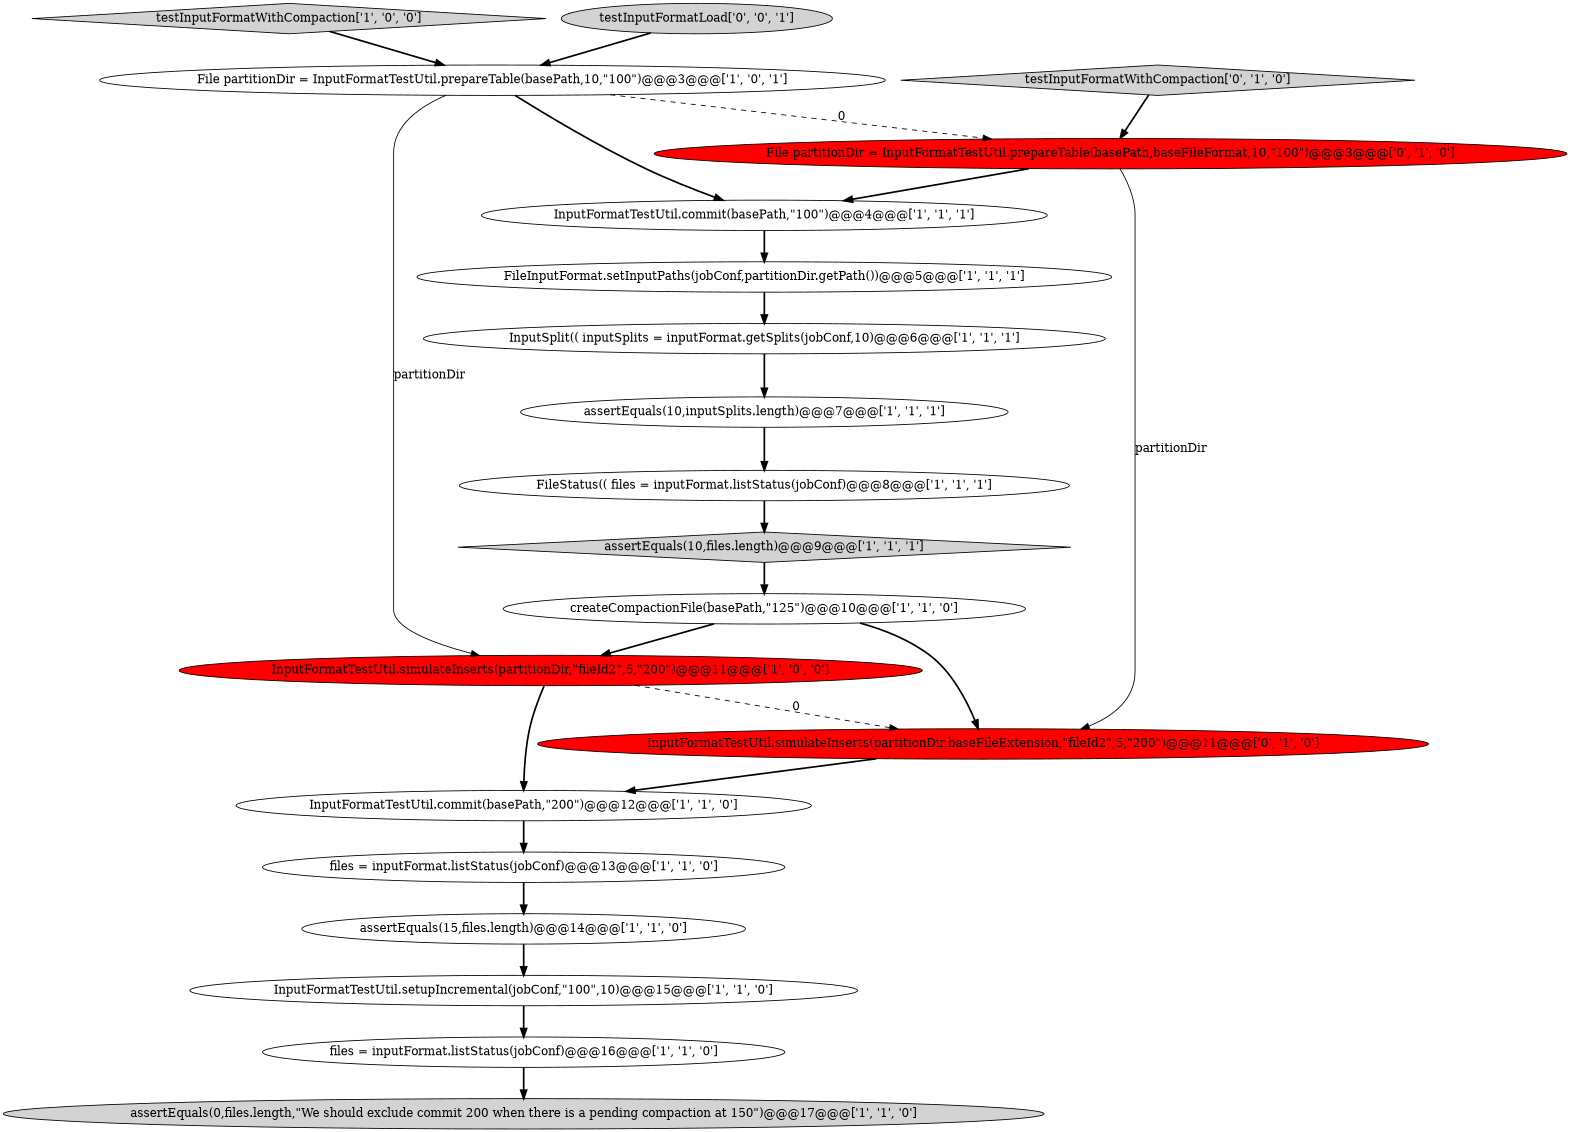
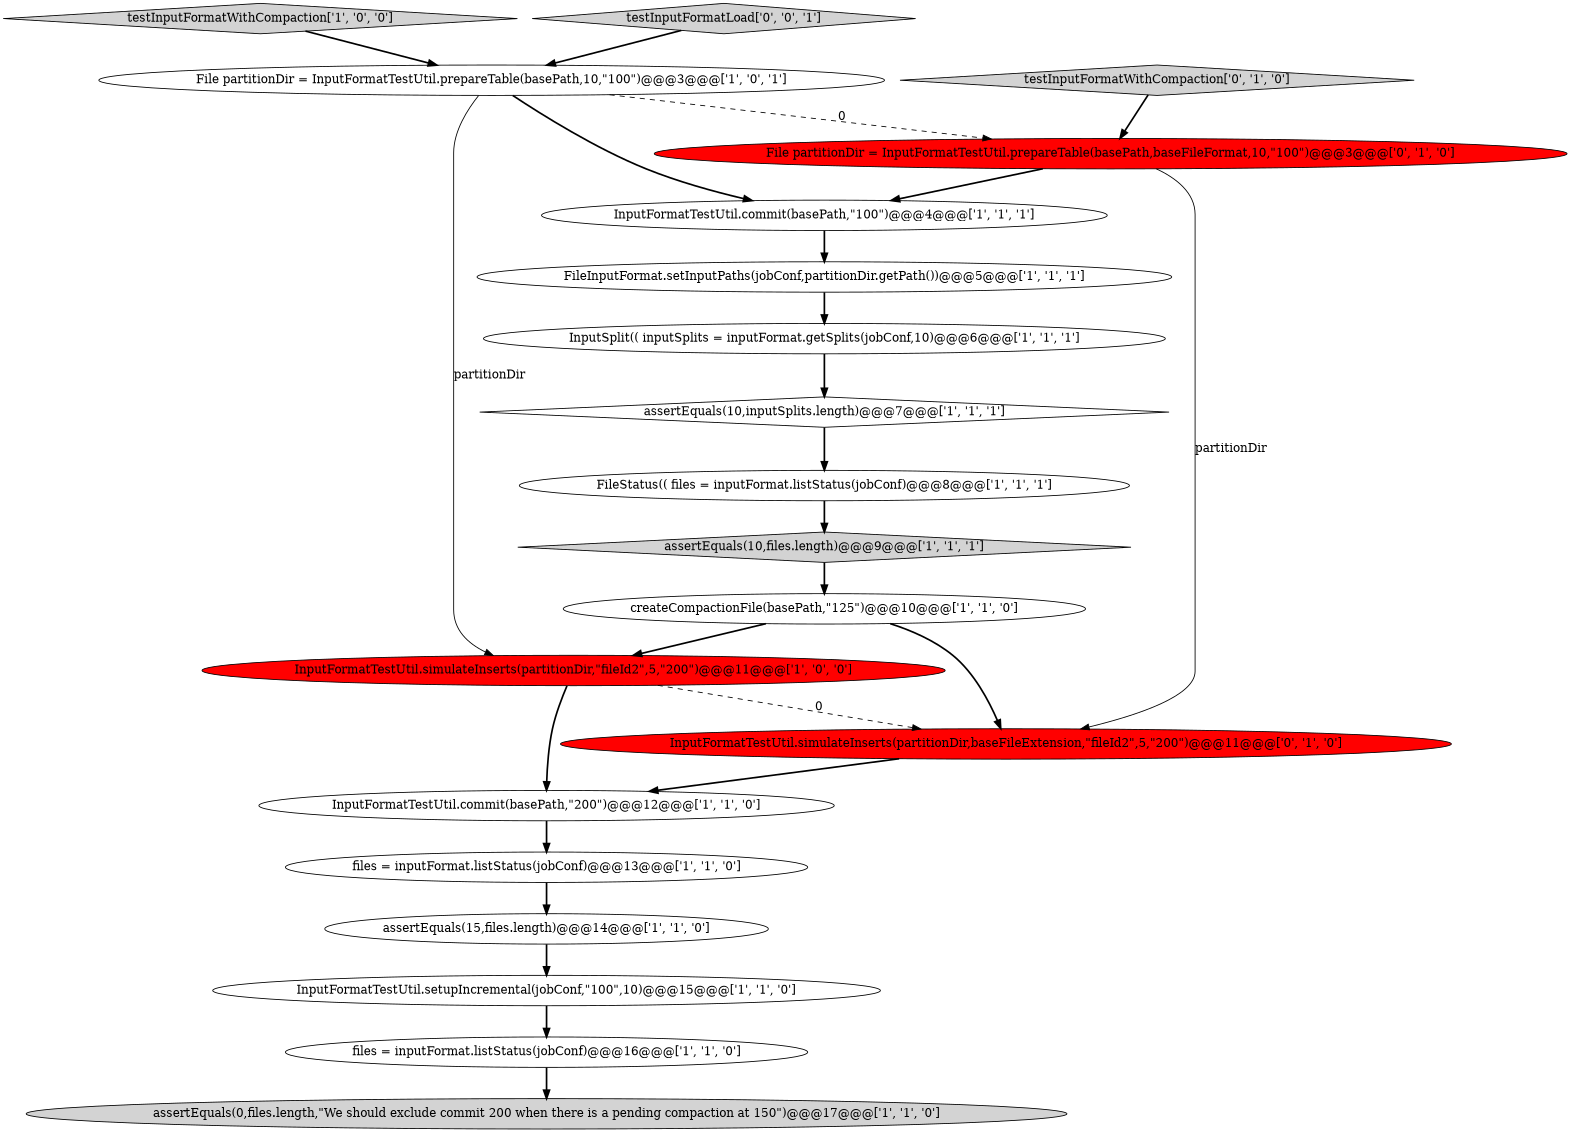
  digraph {
    node [fillcolor=white shape=ellipse style=filled]
    edge [style=bold]
    n1 [fillcolor=lightgray label="testInputFormatWithCompaction['1', '0', '0']" shape=diamond]
    n2 [label="File partitionDir = InputFormatTestUtil.prepareTable(basePath,10,\"100\")@@@3@@@['1', '0', '1']"]
    n3 [label="InputFormatTestUtil.commit(basePath,\"100\")@@@4@@@['1', '1', '1']"]
    n4 [fillcolor=red label="InputFormatTestUtil.simulateInserts(partitionDir,\"fileId2\",5,\"200\")@@@11@@@['1', '0', '0']"]
    n5 [fillcolor=red label="File partitionDir = InputFormatTestUtil.prepareTable(basePath,baseFileFormat,10,\"100\")@@@3@@@['0', '1', '0']"]
    n6 [fillcolor=red label="InputFormatTestUtil.simulateInserts(partitionDir,baseFileExtension,\"fileId2\",5,\"200\")@@@11@@@['0', '1', '0']"]
    n7 [label="InputFormatTestUtil.commit(basePath,\"200\")@@@12@@@['1', '1', '0']"]
    n8 [label="files = inputFormat.listStatus(jobConf)@@@13@@@['1', '1', '0']"]
    n9 [label="InputSplit(( inputSplits = inputFormat.getSplits(jobConf,10)@@@6@@@['1', '1', '1']"]
-   n10 [label="assertEquals(10,inputSplits.length)@@@7@@@['1', '1', '1']"]
+   n10 [label="assertEquals(10,inputSplits.length)@@@7@@@['1', '1', '1']" shape=diamond]
    n11 [label="FileStatus(( files = inputFormat.listStatus(jobConf)@@@8@@@['1', '1', '1']"]
    n12 [fillcolor=lightgray label="assertEquals(10,files.length)@@@9@@@['1', '1', '1']" shape=diamond]
    n13 [label="createCompactionFile(basePath,\"125\")@@@10@@@['1', '1', '0']"]
-   n14 [fillcolor=lightgray label="testInputFormatLoad['0', '0', '1']"]
+   n14 [fillcolor=lightgray label="testInputFormatLoad['0', '0', '1']" shape=diamond]
    n15 [label="files = inputFormat.listStatus(jobConf)@@@16@@@['1', '1', '0']"]
    n16 [fillcolor=lightgray label="assertEquals(0,files.length,\"We should exclude commit 200 when there is a pending compaction at 150\")@@@17@@@['1', '1', '0']"]
    n17 [label="FileInputFormat.setInputPaths(jobConf,partitionDir.getPath())@@@5@@@['1', '1', '1']"]
    n18 [label="assertEquals(15,files.length)@@@14@@@['1', '1', '0']"]
    n19 [label="InputFormatTestUtil.setupIncremental(jobConf,\"100\",10)@@@15@@@['1', '1', '0']"]
    n20 [fillcolor=lightgray label="testInputFormatWithCompaction['0', '1', '0']" shape=diamond]
    n1 -> n2
    n2 -> n3
    n2 -> n4 [label=partitionDir style=solid]
    n2 -> n5 [label=0 style=dashed]
    n3 -> n17
    n4 -> n6 [label=0 style=dashed]
    n4 -> n7
    n5 -> n3
    n5 -> n6 [label=partitionDir style=solid]
    n6 -> n7
    n7 -> n8
    n8 -> n18
    n9 -> n10
    n10 -> n11
    n11 -> n12
    n12 -> n13
    n13 -> n4
    n13 -> n6
    n14 -> n2
    n15 -> n16
    n17 -> n9
    n18 -> n19
    n19 -> n15
    n20 -> n5
  }
